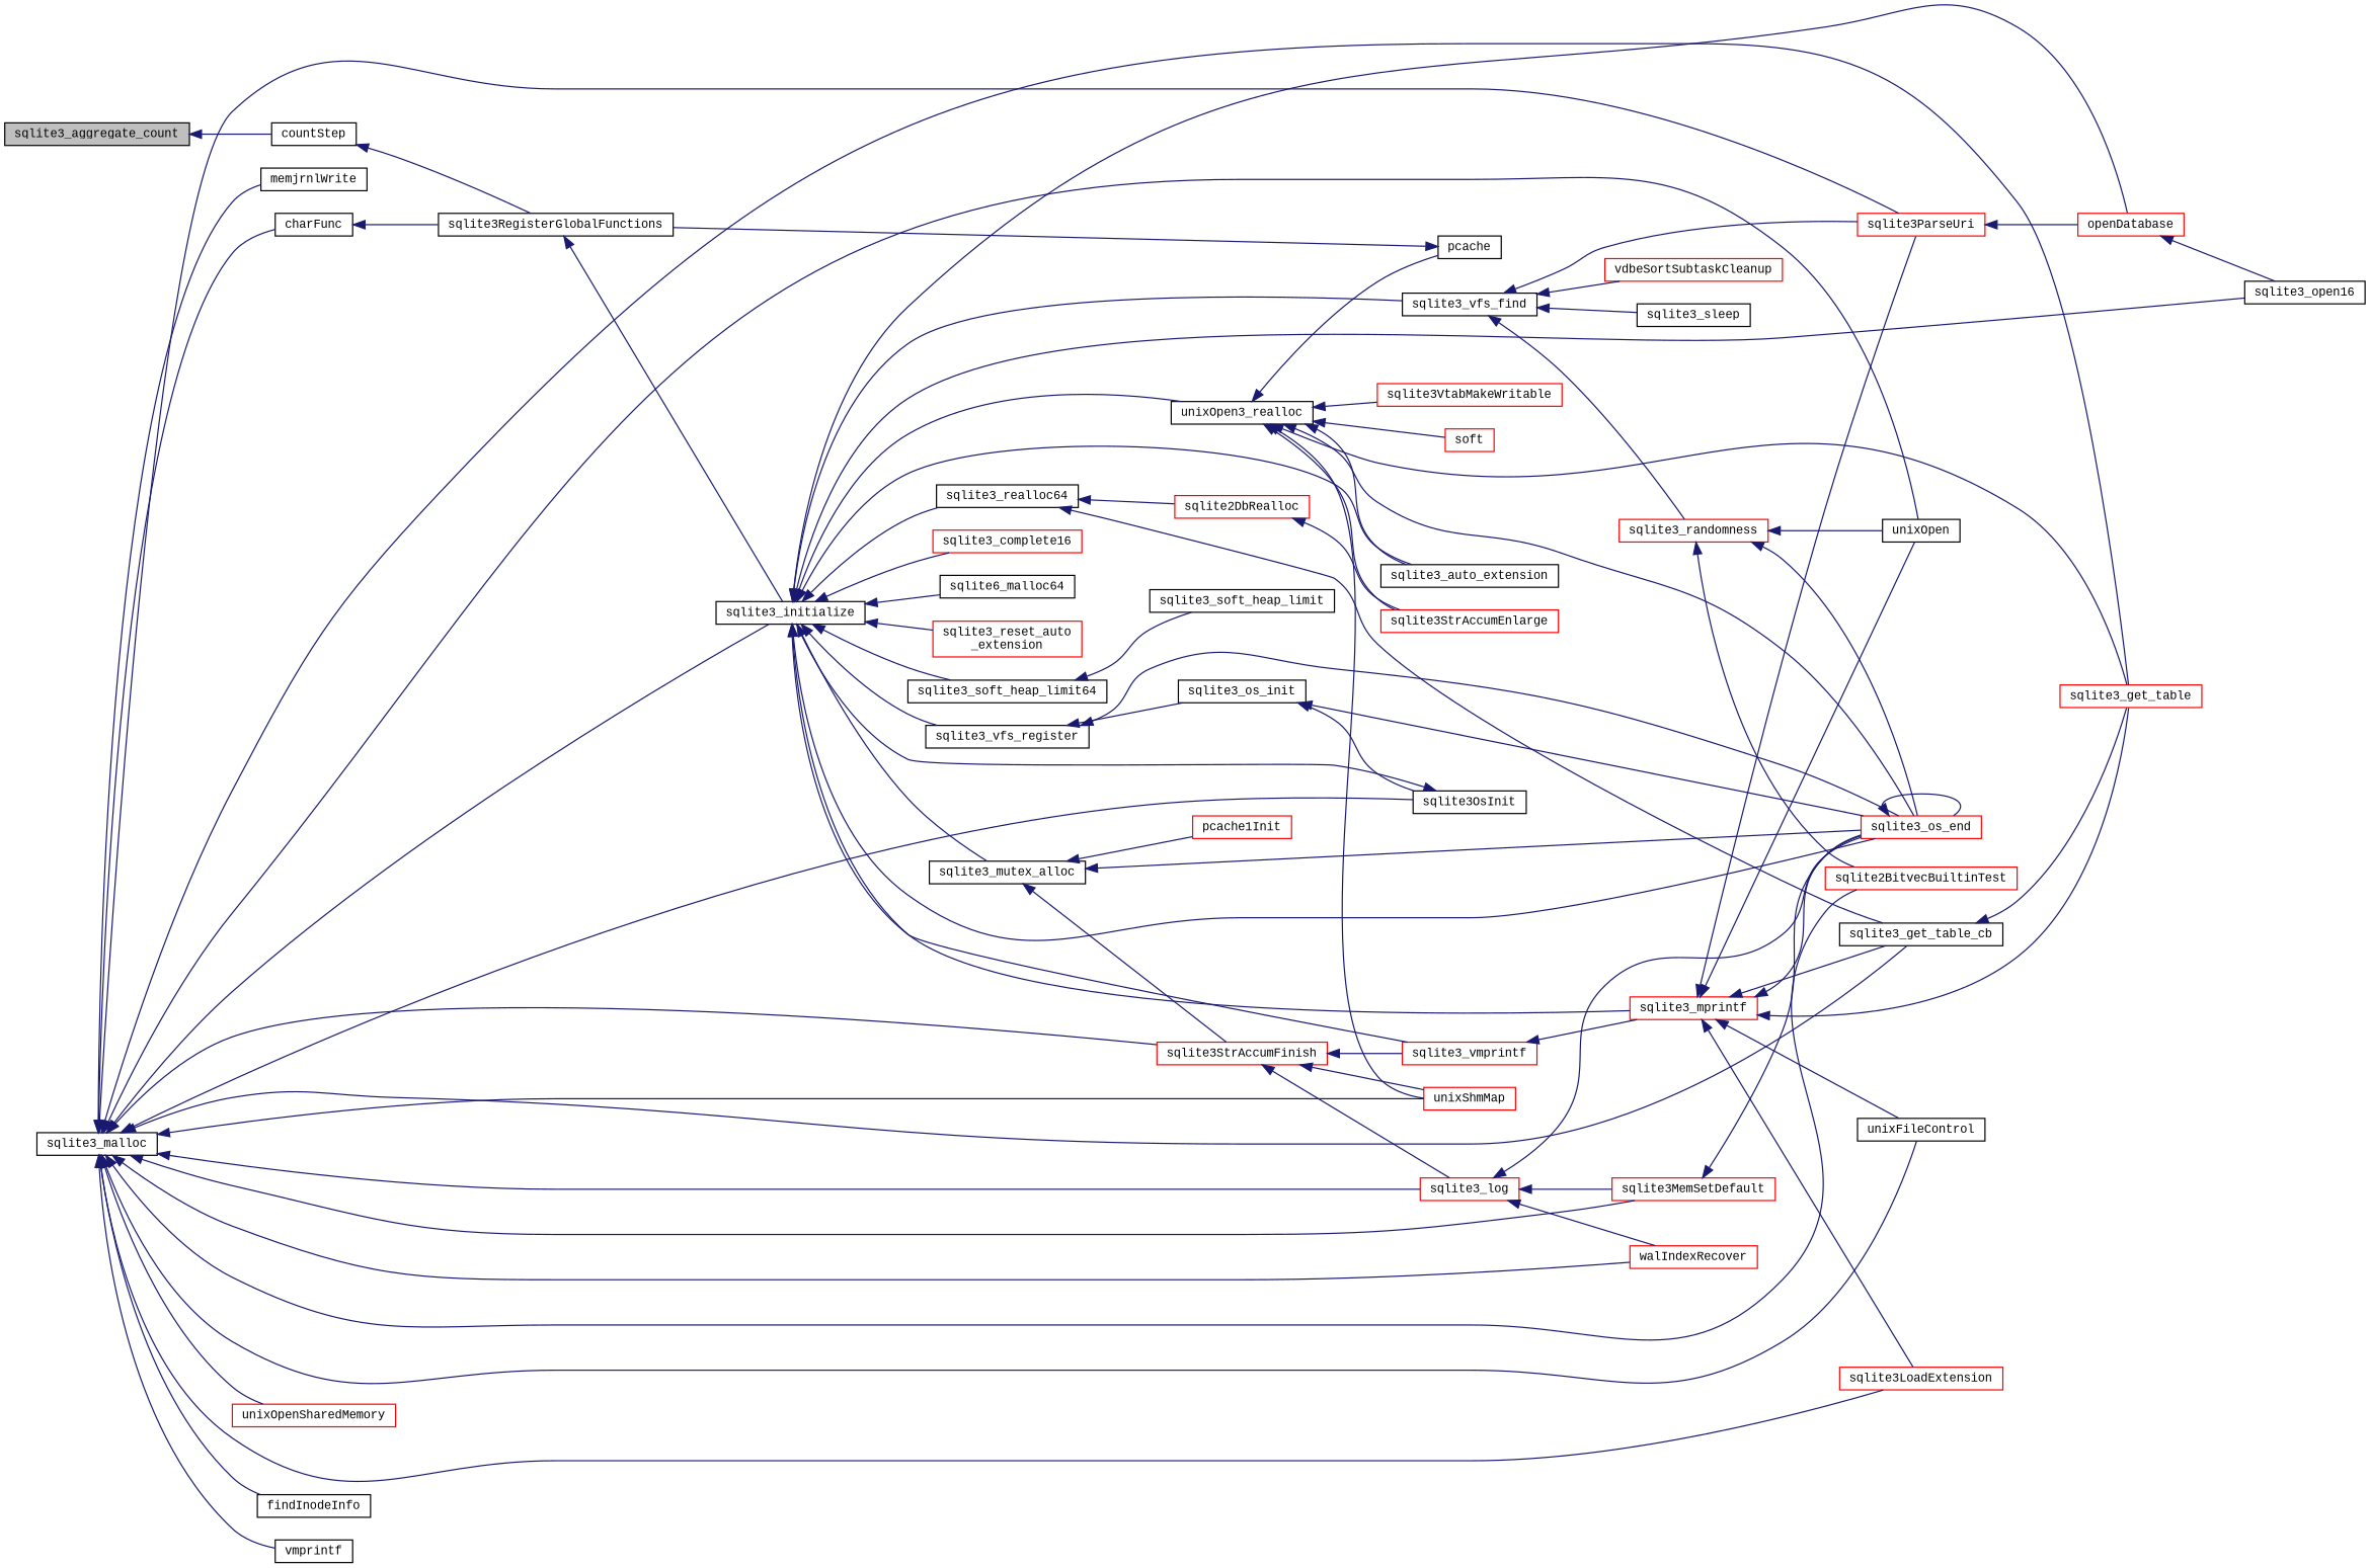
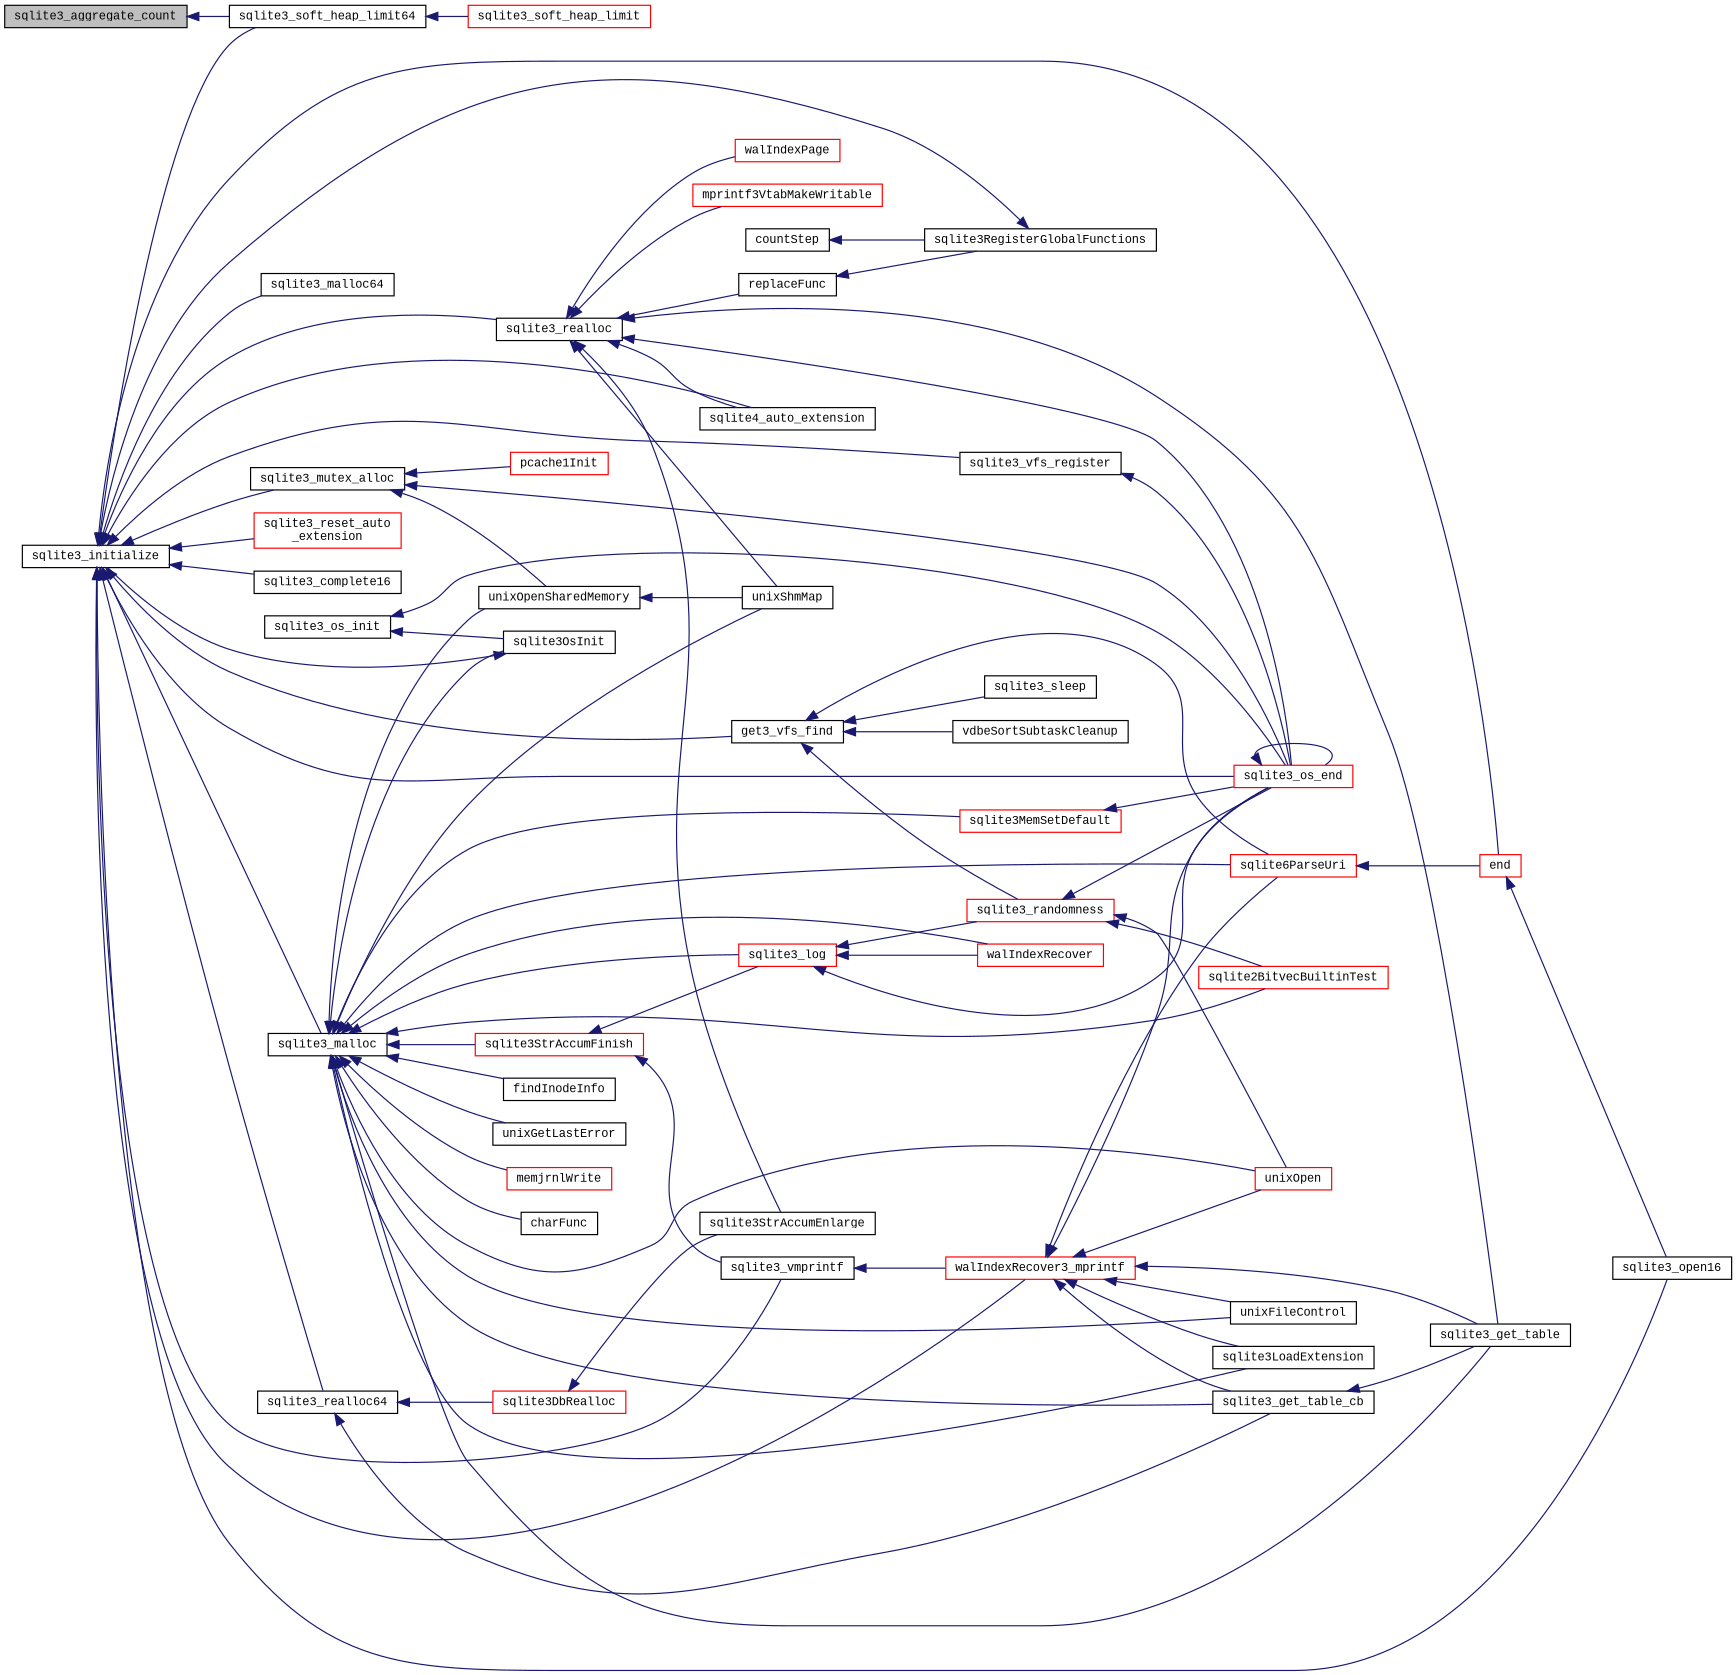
  digraph {
    fontname="Liberation Mono"
    rankdir=LR
    node [color=black fillcolor=white fontname="Liberation Mono" fontsize=10 shape=record style=filled]
    edge [color=midnightblue dir=back fontname="Liberation Mono" fontsize=10 labelfontname=FreeSans labelfontsize=10 style=solid]
    n1 [fillcolor=grey75 fontcolor=black height=0.2 label=sqlite3_aggregate_count width=0.4]
    n2 [height=0.2 label=countStep width=0.4]
    n3 [height=0.2 label=sqlite3RegisterGlobalFunctions width=0.4]
    n4 [height=0.2 label=sqlite3_initialize width=0.4]
-   n5 [height=0.2 label=sqlite3_vfs_find width=0.4]
+   n5 [height=0.2 label=get3_vfs_find width=0.4]
    n6 [color=red height=0.2 label=sqlite3_os_end width=0.4]
-   n7 [color=red height=0.2 label=openDatabase width=0.4]
+   n7 [color=red height=0.2 label=end width=0.4]
    n8 [height=0.2 label=sqlite3_open16 width=0.4]
    n9 [height=0.2 label=sqlite3_vfs_register width=0.4]
    n10 [height=0.2 label=sqlite3_mutex_alloc width=0.4]
    n11 [height=0.2 label=sqlite3_soft_heap_limit64 width=0.4]
    n12 [height=0.2 label=sqlite3_malloc width=0.4]
-   n13 [color=red height=0.2 label=sqlite3_vmprintf width=0.4]
-   n14 [color=red height=0.2 label=sqlite3_mprintf width=0.4]
-   n15 [height=0.2 label=sqlite6_malloc64 width=0.4]
-   n16 [height=0.2 label=unixOpen3_realloc width=0.4]
-   n17 [height=0.2 label=sqlite3_auto_extension width=0.4]
+   n13 [height=0.2 label=sqlite3_vmprintf width=0.4]
+   n14 [color=red height=0.2 label=walIndexRecover3_mprintf width=0.4]
+   n15 [height=0.2 label=sqlite3_malloc64 width=0.4]
+   n16 [height=0.2 label=sqlite3_realloc width=0.4]
+   n17 [height=0.2 label=sqlite4_auto_extension width=0.4]
    n18 [height=0.2 label=sqlite3_realloc64 width=0.4]
    n19 [color=red height=0.2 label="sqlite3_reset_auto\l_extension" width=0.4]
-   n20 [color=red height=0.2 label=sqlite3_complete16 width=0.4]
+   n20 [height=0.2 label=sqlite3_complete16 width=0.4]
    n21 [color=red height=0.2 label=sqlite3_randomness width=0.4]
-   n22 [color=red height=0.2 label=vdbeSortSubtaskCleanup width=0.4]
-   n23 [color=red height=0.2 label=sqlite3ParseUri width=0.4]
+   n22 [height=0.2 label=vdbeSortSubtaskCleanup width=0.4]
+   n23 [color=red height=0.2 label=sqlite6ParseUri width=0.4]
    n24 [height=0.2 label=sqlite3_sleep width=0.4]
    n25 [height=0.2 label=sqlite3_os_init width=0.4]
-   n26 [color=red height=0.2 label=unixOpenSharedMemory width=0.4]
+   n26 [height=0.2 label=unixOpenSharedMemory width=0.4]
    n27 [color=red height=0.2 label=pcache1Init width=0.4]
-   n28 [height=0.2 label=sqlite3_soft_heap_limit width=0.4]
-   n29 [height=0.2 label=unixOpen width=0.4]
+   n28 [color=red height=0.2 label=sqlite3_soft_heap_limit width=0.4]
+   n29 [color=red height=0.2 label=unixOpen width=0.4]
    n30 [color=red height=0.2 label=sqlite2BitvecBuiltinTest width=0.4]
    n31 [height=0.2 label=sqlite3OsInit width=0.4]
-   n32 [color=red height=0.2 label=unixShmMap width=0.4]
+   n32 [height=0.2 label=unixShmMap width=0.4]
    n33 [color=red height=0.2 label=sqlite3MemSetDefault width=0.4]
    n34 [color=red height=0.2 label=sqlite3StrAccumFinish width=0.4]
    n35 [height=0.2 label=unixFileControl width=0.4]
-   n36 [color=red height=0.2 label=sqlite3LoadExtension width=0.4]
+   n36 [height=0.2 label=sqlite3LoadExtension width=0.4]
    n37 [height=0.2 label=sqlite3_get_table_cb width=0.4]
-   n38 [color=red height=0.2 label=sqlite3_get_table width=0.4]
+   n38 [height=0.2 label=sqlite3_get_table width=0.4]
    n39 [color=red height=0.2 label=sqlite3_log width=0.4]
    n40 [color=red height=0.2 label=walIndexRecover width=0.4]
    n41 [height=0.2 label=findInodeInfo width=0.4]
-   n42 [height=0.2 label=vmprintf width=0.4]
-   n43 [height=0.2 label=memjrnlWrite width=0.4]
+   n42 [height=0.2 label=unixGetLastError width=0.4]
+   n43 [color=red height=0.2 label=memjrnlWrite width=0.4]
    n44 [height=0.2 label=charFunc width=0.4]
-   n45 [color=red height=0.2 label=sqlite3StrAccumEnlarge width=0.4]
-   n46 [color=red height=0.2 label=soft width=0.4]
-   n47 [height=0.2 label=pcache width=0.4]
-   n48 [color=red height=0.2 label=sqlite3VtabMakeWritable width=0.4]
-   n49 [color=red height=0.2 label=sqlite2DbRealloc width=0.4]
-   n1 -> n2
+   n45 [height=0.2 label=sqlite3StrAccumEnlarge width=0.4]
+   n46 [color=red height=0.2 label=walIndexPage width=0.4]
+   n47 [height=0.2 label=replaceFunc width=0.4]
+   n48 [color=red height=0.2 label=mprintf3VtabMakeWritable width=0.4]
+   n49 [color=red height=0.2 label=sqlite3DbRealloc width=0.4]
+   n1 -> n11
    n2 -> n3
    n3 -> n4
    n4 -> n5
    n4 -> n6
    n4 -> n7
    n4 -> n8
    n4 -> n9
    n4 -> n10
    n4 -> n11
-   n12 -> n4
+   n4 -> n12
    n4 -> n13
    n4 -> n14
    n4 -> n15
    n4 -> n16
    n4 -> n17
    n4 -> n18
    n4 -> n19
    n4 -> n20
    n5 -> n21
    n5 -> n22
    n5 -> n23
    n5 -> n24
    n6 -> n6
    n7 -> n8
    n9 -> n6
-   n9 -> n25
    n10 -> n6
-   n10 -> n34
+   n10 -> n26
    n10 -> n27
    n11 -> n28
    n12 -> n23
    n12 -> n26
    n12 -> n29
    n12 -> n30
    n12 -> n31
    n12 -> n32
    n12 -> n33
    n12 -> n34
    n12 -> n35
    n12 -> n36
    n12 -> n37
    n12 -> n38
    n12 -> n39
    n12 -> n40
    n12 -> n41
    n12 -> n42
    n12 -> n43
    n12 -> n44
    n13 -> n14
    n14 -> n6
    n14 -> n23
    n14 -> n29
    n14 -> n35
    n14 -> n36
    n14 -> n37
    n14 -> n38
    n16 -> n6
    n16 -> n17
    n16 -> n32
    n16 -> n38
    n16 -> n45
    n16 -> n46
    n16 -> n47
    n16 -> n48
    n18 -> n37
    n18 -> n49
    n21 -> n6
    n21 -> n29
    n21 -> n30
    n23 -> n7
    n25 -> n6
    n25 -> n31
-   n34 -> n32
+   n26 -> n32
    n31 -> n4
    n33 -> n6
    n34 -> n13
    n34 -> n39
    n37 -> n38
    n39 -> n6
-   n39 -> n33
+   n39 -> n21
    n39 -> n40
-   n44 -> n3
    n47 -> n3
    n49 -> n45
  }
